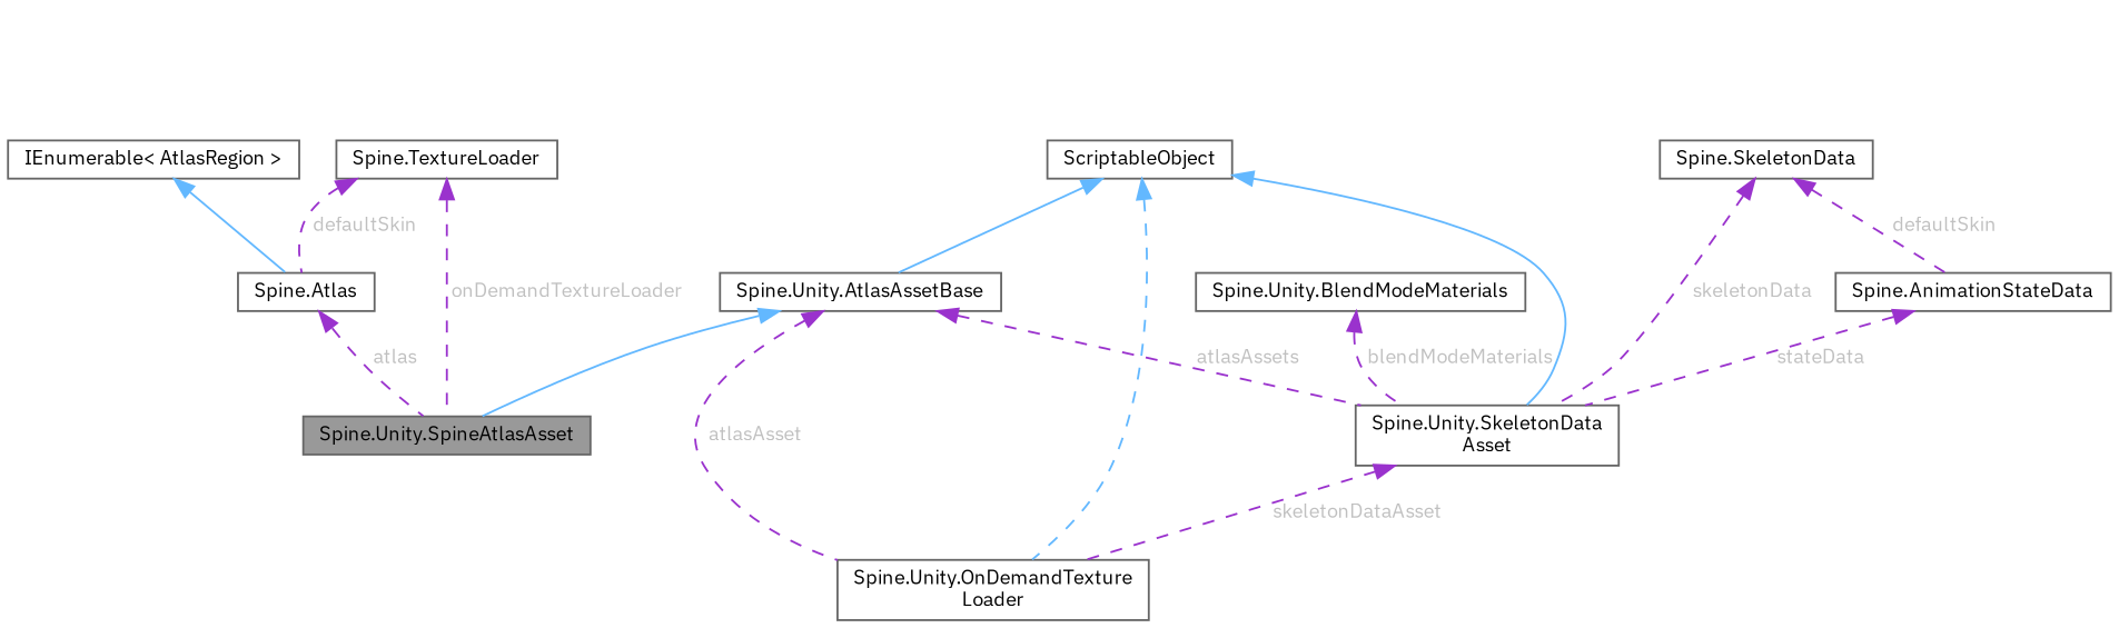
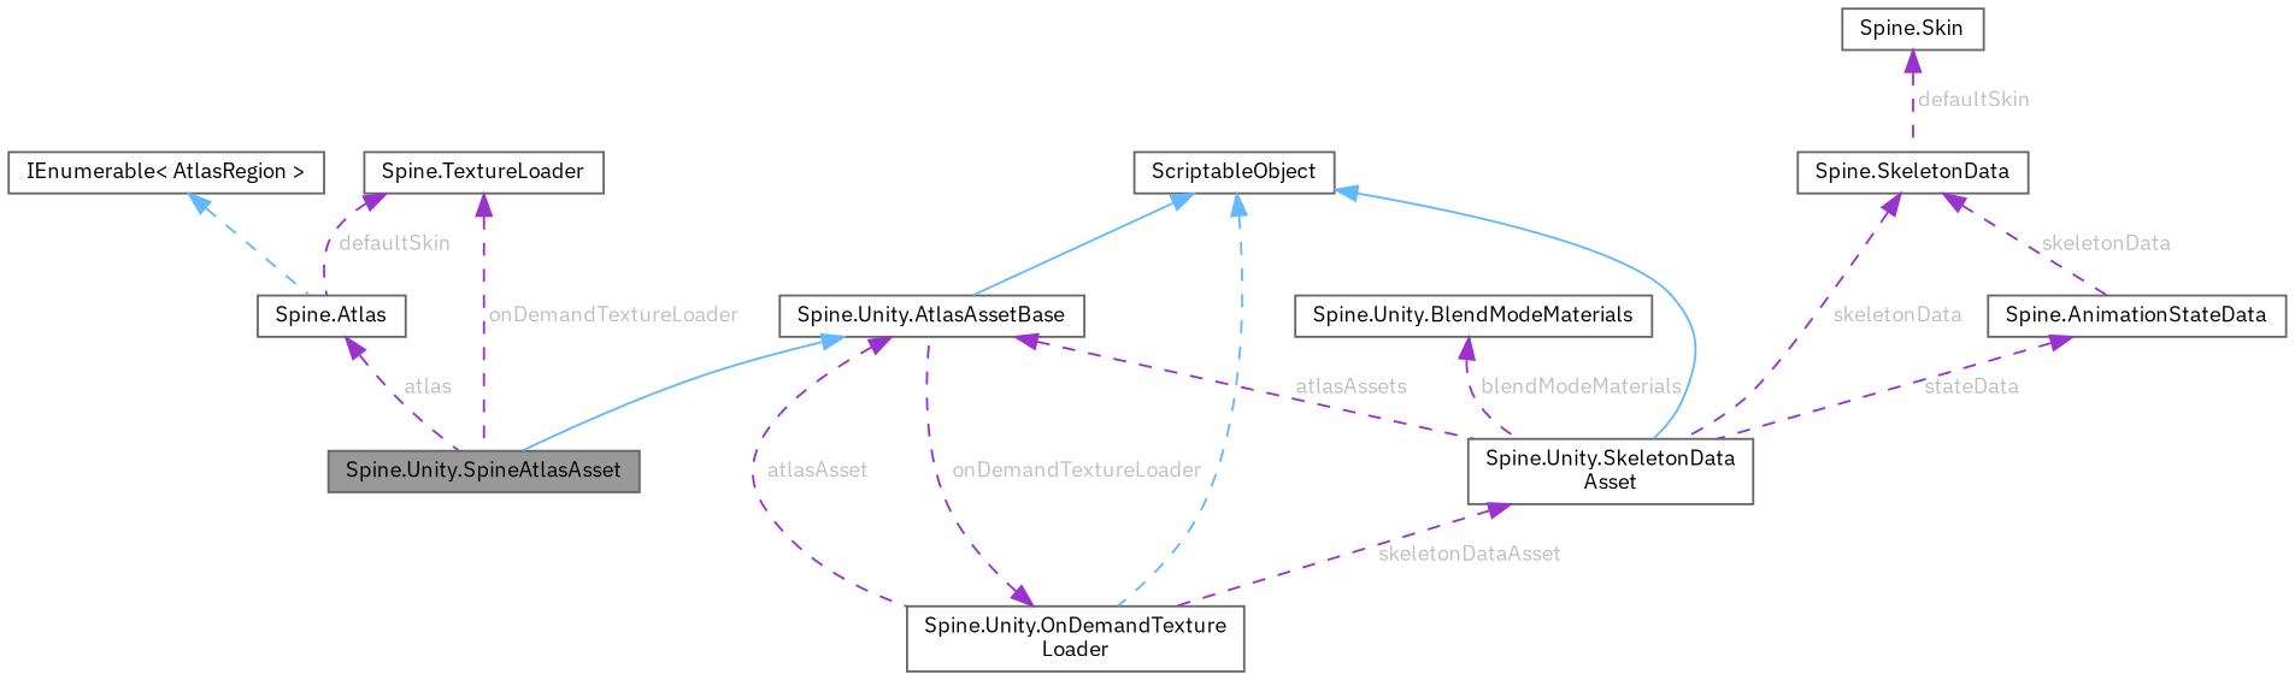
  digraph {
    fontname="IBM Plex Sans"
    node [color=gray40 fillcolor=white fontname="IBM Plex Sans" fontsize=10 shape=box style=filled]
    edge [color=darkorchid3 dir=back fontname="IBM Plex Sans" fontsize=10 labelfontname=Helvetica labelfontsize=10 style=dashed fontcolor=grey]
    n1 [fillcolor=grey60 fontcolor=black height=0.2 label="Spine.Unity.SpineAtlasAsset" width=0.4]
    n2 [height=0.2 label="Spine.Unity.AtlasAssetBase" width=0.4]
    n3 [height=0.2 label="Spine.Unity.OnDemandTexture\lLoader" width=0.4]
    n4 [height=0.2 label="Spine.Unity.SkeletonData\lAsset" width=0.4]
    n5 [height=0.2 label=ScriptableObject width=0.4]
    n6 [height=0.2 label="Spine.Unity.BlendModeMaterials" width=0.4]
    n7 [height=0.2 label="Spine.SkeletonData" width=0.4]
    n8 [height=0.2 label="Spine.AnimationStateData" width=0.4]
+   n9 [height=0.2 label="Spine.Skin" width=0.4]
    n10 [height=0.2 label="Spine.TextureLoader" width=0.4]
    n11 [height=0.2 label="Spine.Atlas" width=0.4]
    n12 [height=0.2 label="IEnumerable\< AtlasRegion \>" width=0.4]
    n2 -> n1 [color=steelblue1 style=solid fontcolor=""]
    n2 -> n3 [label=" atlasAsset"]
    n2 -> n4 [label=" atlasAssets"]
+   n3 -> n2 [label=" onDemandTextureLoader"]
    n4 -> n3 [label=" skeletonDataAsset"]
    n5 -> n2 [color=steelblue1 style=solid fontcolor=""]
    n5 -> n3 [color=steelblue1 fontcolor=""]
    n5 -> n4 [color=steelblue1 style=solid fontcolor=""]
    n6 -> n4 [label=" blendModeMaterials"]
    n7 -> n4 [label=" skeletonData"]
-   n7 -> n8 [label=" defaultSkin"]
+   n7 -> n8 [label=" skeletonData"]
    n8 -> n4 [label=" stateData"]
+   n9 -> n7 [label=" defaultSkin"]
    n10 -> n1 [label=" onDemandTextureLoader"]
    n10 -> n11 [label=" defaultSkin"]
    n11 -> n1 [label=" atlas"]
-   n12 -> n11 [color=steelblue1 style=solid fontcolor=""]
+   n12 -> n11 [color=steelblue1 fontcolor=""]
  }
